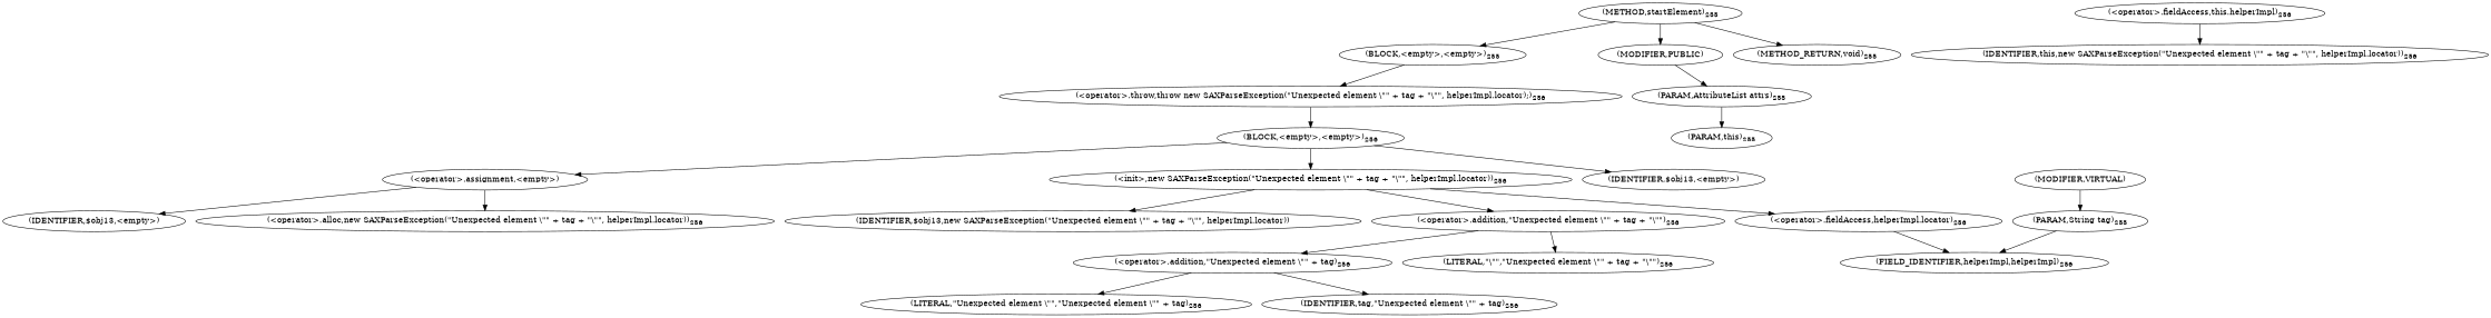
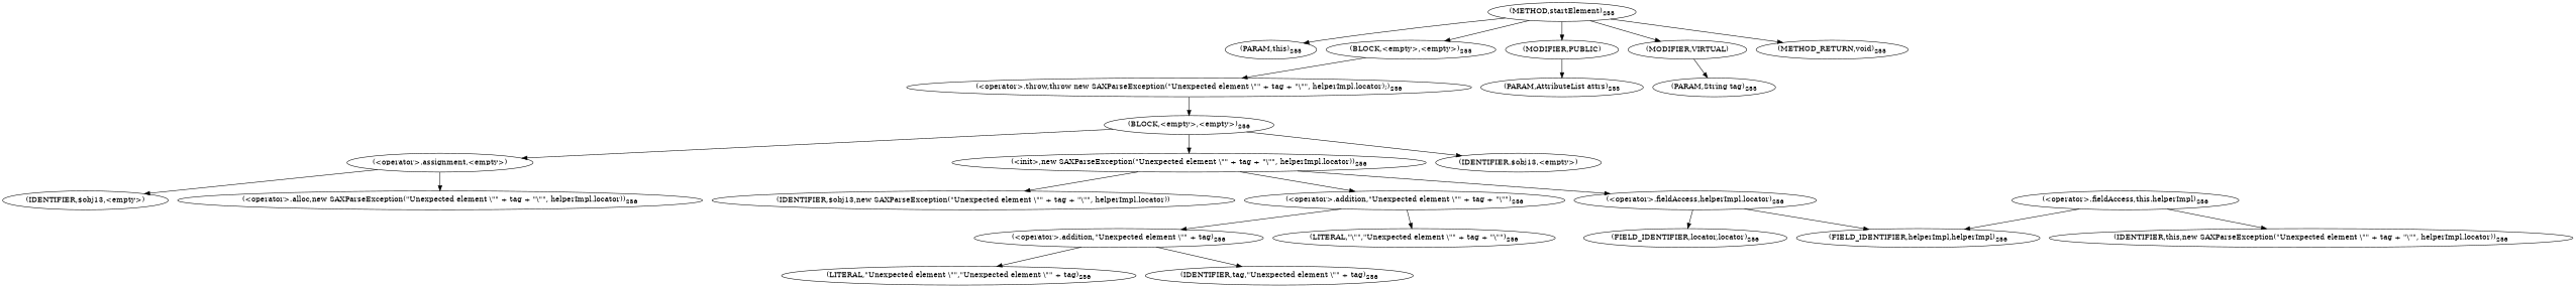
  digraph {
    n1 [label=<(METHOD,startElement)<SUB>255</SUB>>]
    n2 [label=<(PARAM,this)<SUB>255</SUB>>]
    n3 [label=<(BLOCK,&lt;empty&gt;,&lt;empty&gt;)<SUB>255</SUB>>]
    n4 [label=<(MODIFIER,PUBLIC)>]
    n5 [label=<(MODIFIER,VIRTUAL)>]
    n6 [label=<(METHOD_RETURN,void)<SUB>255</SUB>>]
    n7 [label=<(PARAM,String tag)<SUB>255</SUB>>]
    n8 [label=<(PARAM,AttributeList attrs)<SUB>255</SUB>>]
    n9 [label=<(&lt;operator&gt;.throw,throw new SAXParseException(&quot;Unexpected element \&quot;&quot; + tag + &quot;\&quot;&quot;, helperImpl.locator);)<SUB>256</SUB>>]
    n10 [label=<(BLOCK,&lt;empty&gt;,&lt;empty&gt;)<SUB>256</SUB>>]
    n11 [label=<(&lt;operator&gt;.assignment,&lt;empty&gt;)>]
    n12 [label=<(&lt;init&gt;,new SAXParseException(&quot;Unexpected element \&quot;&quot; + tag + &quot;\&quot;&quot;, helperImpl.locator))<SUB>256</SUB>>]
    n13 [label=<(IDENTIFIER,$obj13,&lt;empty&gt;)>]
    n14 [label=<(IDENTIFIER,$obj13,&lt;empty&gt;)>]
    n15 [label=<(&lt;operator&gt;.alloc,new SAXParseException(&quot;Unexpected element \&quot;&quot; + tag + &quot;\&quot;&quot;, helperImpl.locator))<SUB>256</SUB>>]
    n16 [label=<(IDENTIFIER,$obj13,new SAXParseException(&quot;Unexpected element \&quot;&quot; + tag + &quot;\&quot;&quot;, helperImpl.locator))>]
    n17 [label=<(&lt;operator&gt;.addition,&quot;Unexpected element \&quot;&quot; + tag + &quot;\&quot;&quot;)<SUB>256</SUB>>]
    n18 [label=<(&lt;operator&gt;.fieldAccess,helperImpl.locator)<SUB>256</SUB>>]
    n19 [label=<(&lt;operator&gt;.addition,&quot;Unexpected element \&quot;&quot; + tag)<SUB>256</SUB>>]
    n20 [label=<(LITERAL,&quot;\&quot;&quot;,&quot;Unexpected element \&quot;&quot; + tag + &quot;\&quot;&quot;)<SUB>256</SUB>>]
+   n21 [label=<(FIELD_IDENTIFIER,locator,locator)<SUB>256</SUB>>]
    n22 [label=<(FIELD_IDENTIFIER,helperImpl,helperImpl)<SUB>256</SUB>>]
    n23 [label=<(LITERAL,&quot;Unexpected element \&quot;&quot;,&quot;Unexpected element \&quot;&quot; + tag)<SUB>256</SUB>>]
    n24 [label=<(IDENTIFIER,tag,&quot;Unexpected element \&quot;&quot; + tag)<SUB>256</SUB>>]
    n25 [label=<(&lt;operator&gt;.fieldAccess,this.helperImpl)<SUB>256</SUB>>]
    n26 [label=<(IDENTIFIER,this,new SAXParseException(&quot;Unexpected element \&quot;&quot; + tag + &quot;\&quot;&quot;, helperImpl.locator))<SUB>256</SUB>>]
-   n8 -> n2
+   n1 -> n2
    n1 -> n3
    n1 -> n4
+   n1 -> n5
    n1 -> n6
    n3 -> n9
    n4 -> n8
    n5 -> n7
    n9 -> n10
    n10 -> n11
    n10 -> n12
    n10 -> n13
    n11 -> n14
    n11 -> n15
    n12 -> n16
    n12 -> n17
    n12 -> n18
    n17 -> n19
    n17 -> n20
+   n18 -> n21
    n18 -> n22
    n19 -> n23
    n19 -> n24
-   n7 -> n22
+   n25 -> n22
    n25 -> n26
  }
